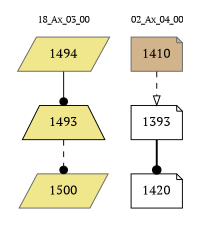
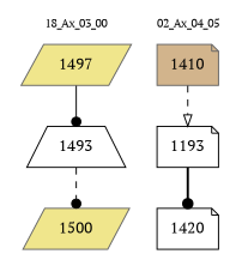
  digraph {
    fontname="PT Serif"
    node [color=gray40 fillcolor=white fontname="PT Serif" shape=note style=filled]
    edge [arrowhead=dot color=black fontname="PT Serif" style=dashed]
-   n1 [fillcolor=khaki label=1494 shape=parallelogram]
-   n2 [color=black fillcolor=khaki label=1493 shape=trapezium]
+   n1 [fillcolor=khaki label=1497 shape=parallelogram]
+   n2 [color=black label=1493 shape=trapezium]
    n3 [fillcolor=khaki label=1500 shape=parallelogram]
    n4 [fillcolor=tan label=1410]
-   n5 [color=black label=1393]
+   n5 [color=black label=1193]
    n6 [color=black label=1420]
    subgraph cluster_1 {
      color=white
      fontsize=10
      label="18_Ax_03_00"
      n1
      n2
      n3
    }
    subgraph cluster_2 {
      color=white
      fontsize=10
-     label="02_Ax_04_00"
+     label="02_Ax_04_05"
      n4
      n5
      n6
    }
    n1 -> n2 [style=solid]
    n2 -> n3
    n4 -> n5 [arrowhead=onormal]
    n5 -> n6 [style=bold]
  }
